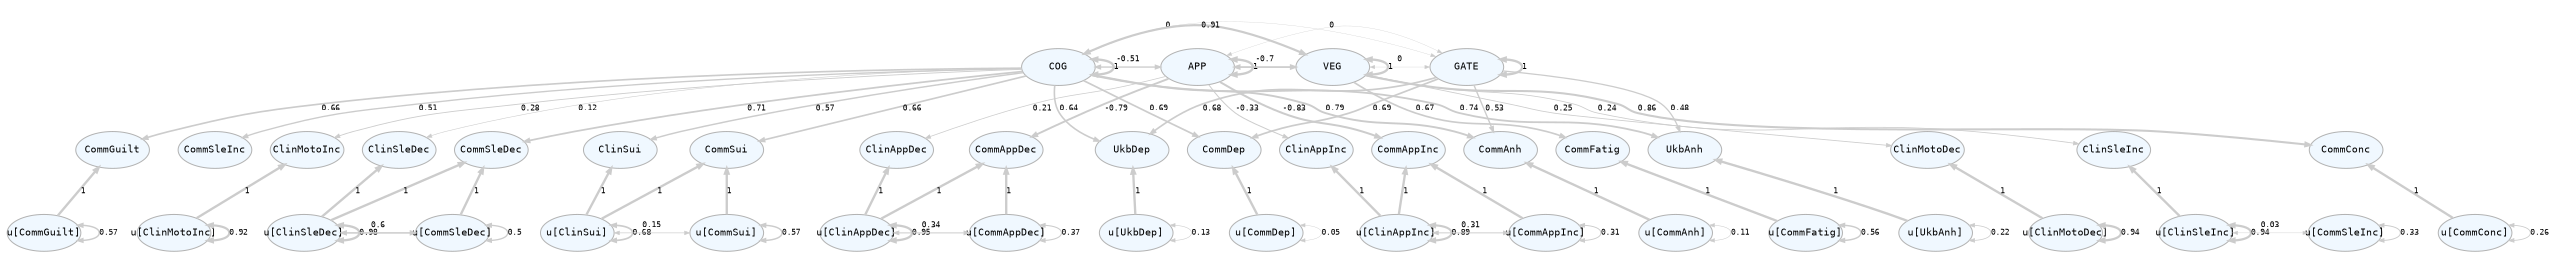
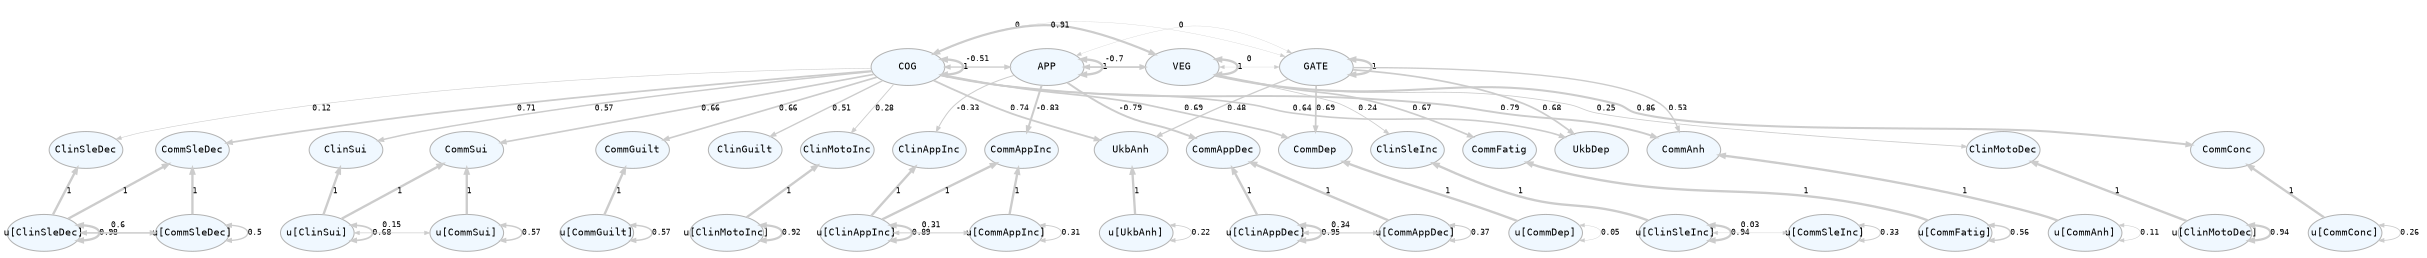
  digraph {
    bgcolor=white
    fontname="DejaVu Sans Mono"
    rankdir=TB
    node [color=gray70 fillcolor=aliceblue fixedsize=true fontcolor=black fontname="DejaVu Sans Mono" fontsize=10 shape=oval style=filled]
    edge [arrowsize=0.5 color=gray80 dir=forward fontname="DejaVu Sans Mono" fontsize=8 penwidth=2.3]
    n1 [label=APP width=1]
    n2 [label=COG width=1]
    n3 [label=GATE width=1]
    n4 [label=VEG width=1]
-   n5 [label=ClinAppDec width=1]
    n6 [label=ClinAppInc width=1]
    n7 [label=CommAppDec width=1]
    n8 [label=CommAppInc width=1]
-   n9 [label=CommSleInc width=1]
+   n9 [label=ClinGuilt width=1]
    n10 [label=ClinMotoInc width=1]
    n11 [label=ClinSleDec width=1]
    n12 [label=ClinSui width=1]
    n13 [label=CommAnh width=1]
    n14 [label=CommDep width=1]
    n15 [label=CommGuilt width=1]
    n16 [label=CommSleDec width=1]
    n17 [label=CommSui width=1]
    n18 [label=UkbAnh width=1]
    n19 [label=UkbDep width=1]
    n20 [label=ClinMotoDec width=1]
    n21 [label=ClinSleInc width=1]
    n22 [label=CommConc width=1]
    n23 [label=CommFatig width=1]
    n24 [label="u[ClinAppDec]" width=1]
    n25 [label="u[ClinAppInc]" width=1]
    n26 [label="u[ClinMotoDec]" width=1]
    n27 [label="u[ClinMotoInc]" width=1]
    n28 [label="u[ClinSleDec]" width=1]
    n29 [label="u[ClinSleInc]" width=1]
    n30 [label="u[ClinSui]" width=1]
    n31 [label="u[CommAnh]" width=1]
    n32 [label="u[CommAppDec]" width=1]
    n33 [label="u[CommAppInc]" width=1]
    n34 [label="u[CommConc]" width=1]
    n35 [label="u[CommDep]" width=1]
    n36 [label="u[CommFatig]" width=1]
    n37 [label="u[CommGuilt]" width=1]
    n38 [label="u[CommSleDec]" width=1]
    n39 [label="u[CommSleInc]" width=1]
    n40 [label="u[CommSui]" width=1]
    n41 [label="u[UkbAnh]" width=1]
-   n42 [label="u[UkbDep]" width=1]
    subgraph sub_1 {
      rank=min
      n1
      n2
      n3
      n4
    }
    subgraph sub_2 {
      rank=same
-     n5
      n6
      n7
      n8
      n9
      n10
      n11
      n12
      n13
      n14
      n15
      n16
      n17
      n18
      n19
      n20
      n21
      n22
      n23
    }
    subgraph sub_3 {
      rank=max
      n24
      n25
      n26
      n27
      n28
      n29
      n30
      n31
      n32
      n33
      n34
      n35
      n36
      n37
      n38
      n39
      n40
      n41
-     n42
    }
    n1 -> n1 [dir=both label=1]
    n1 -> n3 [dir=both label=0 penwidth=0.3]
    n1 -> n4 [dir=both label=-0.7 penwidth=1.70848707195451]
-   n1 -> n5 [label=0.21 penwidth=0.726373950068584]
    n1 -> n6 [label=-0.33 penwidth=0.968024780639023]
    n1 -> n7 [label=-0.79 penwidth=1.88354132303809]
    n1 -> n8 [label=-0.83 penwidth=1.96663636087211]
    n2 -> n1 [dir=both label=-0.51 penwidth=1.31599963696336]
    n2 -> n2 [dir=both label=1]
    n2 -> n3 [dir=both label=0 penwidth=0.3]
    n2 -> n4 [dir=both label=0.91 penwidth=2.1228838832129]
    n2 -> n9 [label=0.51 penwidth=1.32843932541707]
    n2 -> n10 [label=0.28 penwidth=0.852403682613677]
    n2 -> n11 [label=0.12 penwidth=0.545883179069393]
    n2 -> n12 [label=0.57 penwidth=1.43280330946306]
    n2 -> n13 [label=0.79 penwidth=1.87062811466266]
    n2 -> n14 [label=0.69 penwidth=1.67503474874092]
    n2 -> n15 [label=0.66 penwidth=1.61892692431692]
    n2 -> n16 [label=0.71 penwidth=1.7122536761826]
    n2 -> n17 [label=0.66 penwidth=1.61530228151606]
    n2 -> n18 [label=0.74 penwidth=1.77844019621126]
    n2 -> n19 [label=0.64 penwidth=1.57433100674263]
    n3 -> n3 [dir=both label=1]
    n3 -> n13 [label=0.53 penwidth=1.3521440138245]
    n3 -> n14 [label=0.69 penwidth=1.68517761230726]
    n3 -> n18 [label=0.48 penwidth=1.25616964439312]
    n3 -> n19 [label=0.68 penwidth=1.65972720283299]
    n4 -> n3 [dir=both label=0 penwidth=0.3]
    n4 -> n4 [dir=both label=1]
    n4 -> n20 [label=0.25 penwidth=0.803331984998431]
    n4 -> n21 [label=0.24 penwidth=0.785205038655255]
    n4 -> n22 [label=0.86 penwidth=2.01633111339343]
    n4 -> n23 [label=0.67 penwidth=1.63152148820216]
-   n24 -> n5 [label=1]
    n24 -> n7 [label=1]
    n24 -> n24 [dir=both label=0.95 penwidth=2.2091042111462]
    n24 -> n32 [dir=both label=0.34 penwidth=0.98354184721028]
    n25 -> n6 [label=1]
    n25 -> n8 [label=1]
    n25 -> n25 [dir=both label=0.89 penwidth=2.07687070212124]
    n25 -> n33 [dir=both label=0.31 penwidth=0.926341821948873]
    n26 -> n20 [label=1]
    n26 -> n26 [dir=both label=0.94 penwidth=2.17334996850494]
    n27 -> n10 [label=1]
    n27 -> n27 [dir=both label=0.92 penwidth=2.14741946223263]
    n28 -> n11 [label=1]
    n28 -> n16 [label=1]
    n28 -> n28 [dir=both label=0.98 penwidth=2.26976869834706]
    n28 -> n38 [dir=both label=0.6 penwidth=1.49656079903277]
    n29 -> n21 [label=1]
    n29 -> n29 [dir=both label=0.94 penwidth=2.18228408658848]
    n29 -> n39 [dir=both label=0.03 penwidth=0.355839996628684]
    n30 -> n12 [label=1]
    n30 -> n17 [label=1]
    n30 -> n30 [dir=both label=0.68 penwidth=1.65837706603867]
    n30 -> n40 [dir=both label=0.15 penwidth=0.594481421813881]
    n31 -> n13 [label=1]
    n31 -> n31 [dir=both label=0.11 penwidth=0.513060578126178]
    n32 -> n7 [label=1]
    n32 -> n32 [dir=both label=0.37 penwidth=1.04620095886826]
    n33 -> n8 [label=1]
    n33 -> n33 [dir=both label=0.31 penwidth=0.911161022895667]
    n34 -> n22 [label=1]
    n34 -> n34 [dir=both label=0.26 penwidth=0.827106279878978]
    n35 -> n14 [label=1]
    n35 -> n35 [dir=both label=0.05 penwidth=0.395281650471958]
    n36 -> n23 [label=1]
    n36 -> n36 [dir=both label=0.56 penwidth=1.41352599957729]
    n37 -> n15 [label=1]
    n37 -> n37 [dir=both label=0.57 penwidth=1.43021534880557]
    n38 -> n16 [label=1]
    n38 -> n38 [dir=both label=0.5 penwidth=1.30276899033478]
    n39 -> n39 [dir=both label=0.33 penwidth=0.952039258085992]
    n40 -> n17 [label=1]
    n40 -> n40 [dir=both label=0.57 penwidth=1.43498939312102]
    n41 -> n18 [label=1]
    n41 -> n41 [dir=both label=0.22 penwidth=0.749977594877485]
-   n42 -> n19 [label=1]
-   n42 -> n42 [dir=both label=0.13 penwidth=0.56360947065389]
  }
